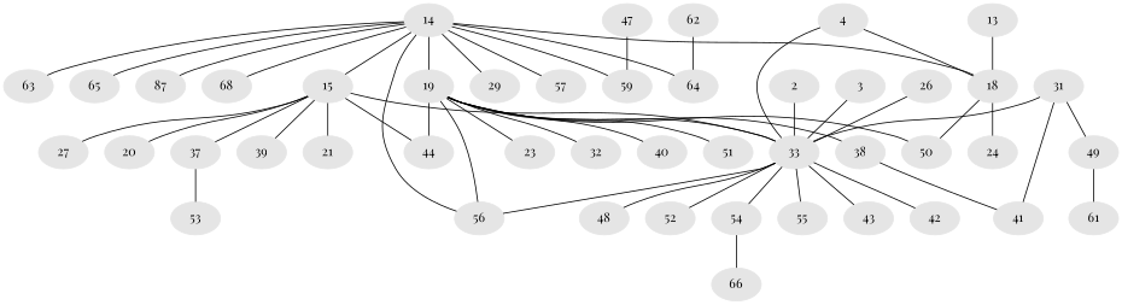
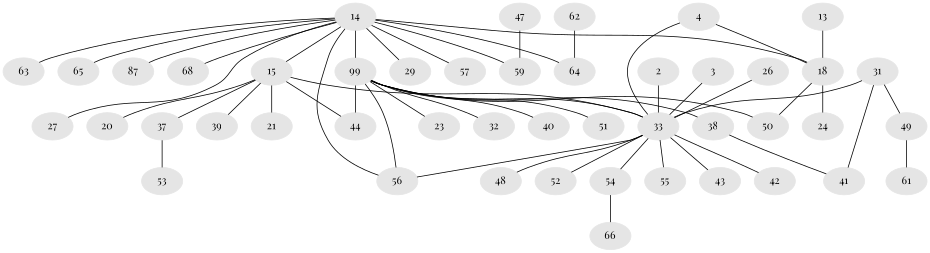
  graph {
    fontname="Playfair Display"
    node [color=gray90 fontname="Playfair Display" style=filled]
    edge [fontname="Playfair Display"]
    33 [super="+11+1"]
    56 [super="+34+42"]
    43 [super="+9"]
    n4 [label=42 super="+35"]
    48
    52
    54
    55
    2
    3
    18 [super="+6"]
    24
    50
    4
    13
    14 [super="+8"]
    15 [super="+10"]
-   19 [super="+7"]
+   19 [super="+7" label=99]
    27
    29
    57
    59 [super="+45"]
    63 [super="+25"]
    64 [super="+60"]
    65
    n26 [label=87 super="+16"]
    68
    20
    21
    37
    39
    44
    23
    32
    38
    40 [super="+30"]
    51
    53
    41
    26
    31 [super="+17"]
    49
    61
    66
    47
    62
    33 -- 56
    33 -- 43
    33 -- n4
    33 -- 48
    33 -- 52
    33 -- 54
    33 -- 55
    54 -- 66
    2 -- 33
    3 -- 33
    18 -- 24
    18 -- 50
    4 -- 33
    4 -- 18
    13 -- 18
    14 -- 56
    14 -- 18 [weight=2]
    14 -- 15
    14 -- 19 [weight=3]
-   15 -- 27
+   14 -- 27
    14 -- 29
    14 -- 57
    14 -- 59
    14 -- 63
    14 -- 64
    14 -- 65
    14 -- n26
    14 -- 68
    15 -- 33 [weight=3]
    15 -- 20
    15 -- 21
    15 -- 37
    15 -- 39
    15 -- 44
    19 -- 33 [weight=4]
    19 -- 56
    19 -- 50
    19 -- 44
    19 -- 23
    19 -- 32
    19 -- 38
    19 -- 40
    19 -- 51
    37 -- 53
    38 -- 41
    26 -- 33
    31 -- 33 [weight=2]
    31 -- 41
    31 -- 49
    49 -- 61
    47 -- 59
    62 -- 64
  }
